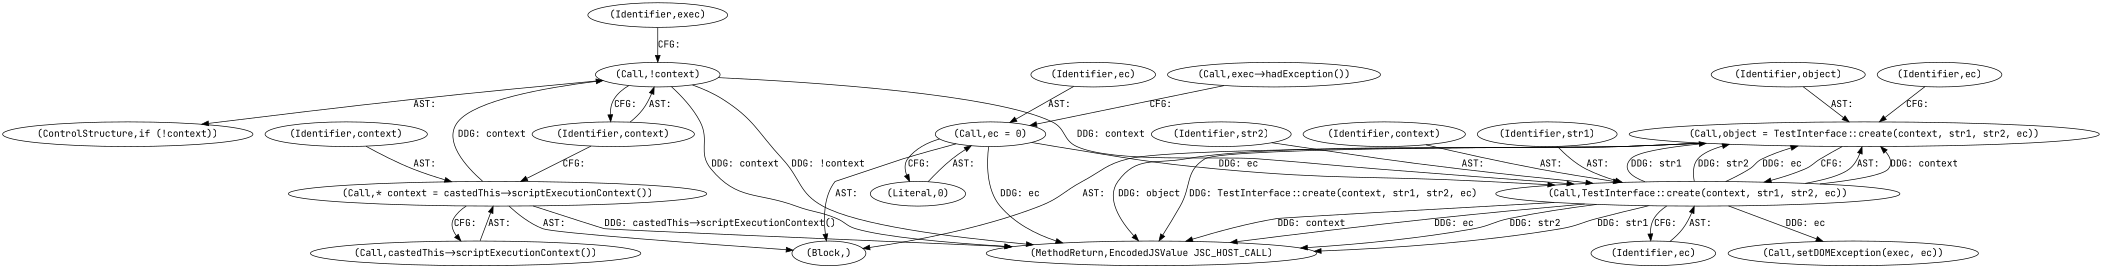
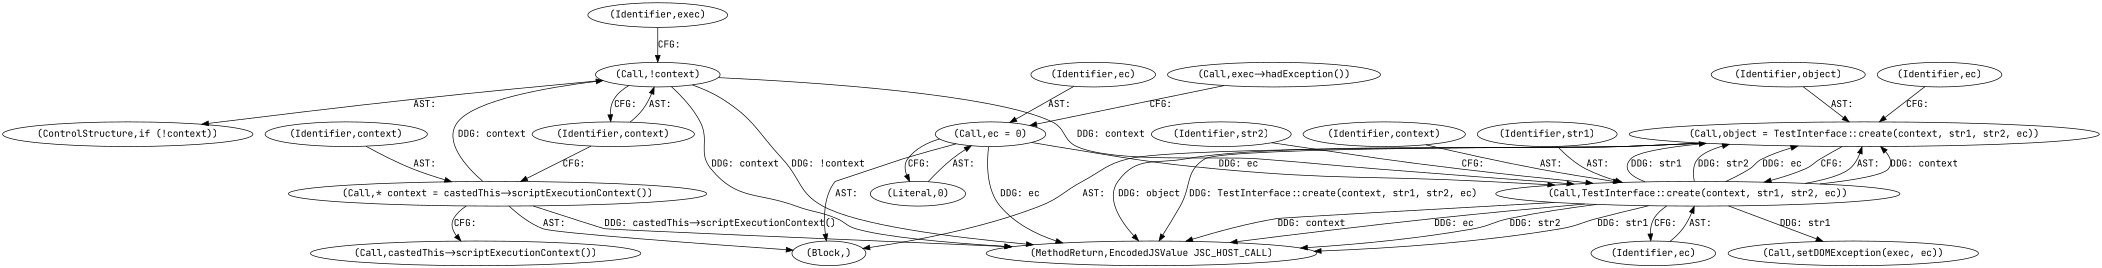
  digraph {
    fontname="JetBrains Mono"
    node [fontname="JetBrains Mono"]
    edge [fontname="JetBrains Mono"]
    n1 [label="(Call,object = TestInterface::create(context, str1, str2, ec))"]
    n2 [label="(Call,TestInterface::create(context, str1, str2, ec))"]
    n3 [label="(Block,)"]
    n4 [label="(MethodReturn,EncodedJSValue JSC_HOST_CALL)"]
    n5 [label="(Identifier,ec)"]
    n6 [label="(Call,setDOMException(exec, ec))"]
    n7 [label="(Call,!context)"]
    n8 [label="(Identifier,context)"]
    n9 [label="(ControlStructure,if (!context))"]
    n10 [label="(Call,* context = castedThis->scriptExecutionContext())"]
    n11 [label="(Call,castedThis->scriptExecutionContext())"]
    n12 [label="(Call,ec = 0)"]
    n13 [label="(Literal,0)"]
    n14 [label="(Call,exec->hadException())"]
    n15 [label="(Identifier,str2)"]
    n16 [label="(Identifier,context)"]
    n17 [label="(Identifier,ec)"]
    n18 [label="(Identifier,exec)"]
    n19 [label="(Identifier,context)"]
    n20 [label="(Identifier,str1)"]
    n21 [label="(Identifier,ec)"]
    n22 [label="(Identifier,object)"]
    n1 -> n2 [label="CFG: "]
    n1 -> n3 [label="AST: "]
    n1 -> n4 [label="DDG: object"]
    n1 -> n4 [label="DDG: TestInterface::create(context, str1, str2, ec)"]
    n2 -> n1 [label="AST: "]
    n2 -> n1 [label="DDG: context"]
    n2 -> n1 [label="DDG: str1"]
    n2 -> n1 [label="DDG: str2"]
    n2 -> n1 [label="DDG: ec"]
    n2 -> n4 [label="DDG: ec"]
    n2 -> n4 [label="DDG: str2"]
    n2 -> n4 [label="DDG: str1"]
    n2 -> n4 [label="DDG: context"]
    n2 -> n5 [label="CFG: "]
-   n2 -> n6 [label="DDG: ec"]
+   n2 -> n6 [label="DDG: str1"]
    n5 -> n2 [label="AST: "]
    n7 -> n2 [label="DDG: context"]
    n7 -> n4 [label="DDG: !context"]
    n7 -> n4 [label="DDG: context"]
    n7 -> n8 [label="CFG: "]
    n7 -> n9 [label="AST: "]
    n8 -> n7 [label="AST: "]
    n8 -> n10 [label="CFG: "]
    n10 -> n3 [label="AST: "]
    n10 -> n4 [label="DDG: castedThis->scriptExecutionContext()"]
    n10 -> n7 [label="DDG: context"]
    n10 -> n11 [label="CFG: "]
-   n11 -> n10 [label="AST: "]
    n12 -> n2 [label="DDG: ec"]
    n12 -> n3 [label="AST: "]
    n12 -> n4 [label="DDG: ec"]
    n12 -> n13 [label="CFG: "]
    n13 -> n12 [label="AST: "]
    n14 -> n12 [label="CFG: "]
-   n15 -> n2 [label="AST: "]
+   n15 -> n2 [label="CFG: "]
    n16 -> n2 [label="AST: "]
    n17 -> n1 [label="CFG: "]
    n18 -> n7 [label="CFG: "]
    n19 -> n10 [label="AST: "]
    n20 -> n2 [label="AST: "]
    n21 -> n12 [label="AST: "]
    n22 -> n1 [label="AST: "]
  }
